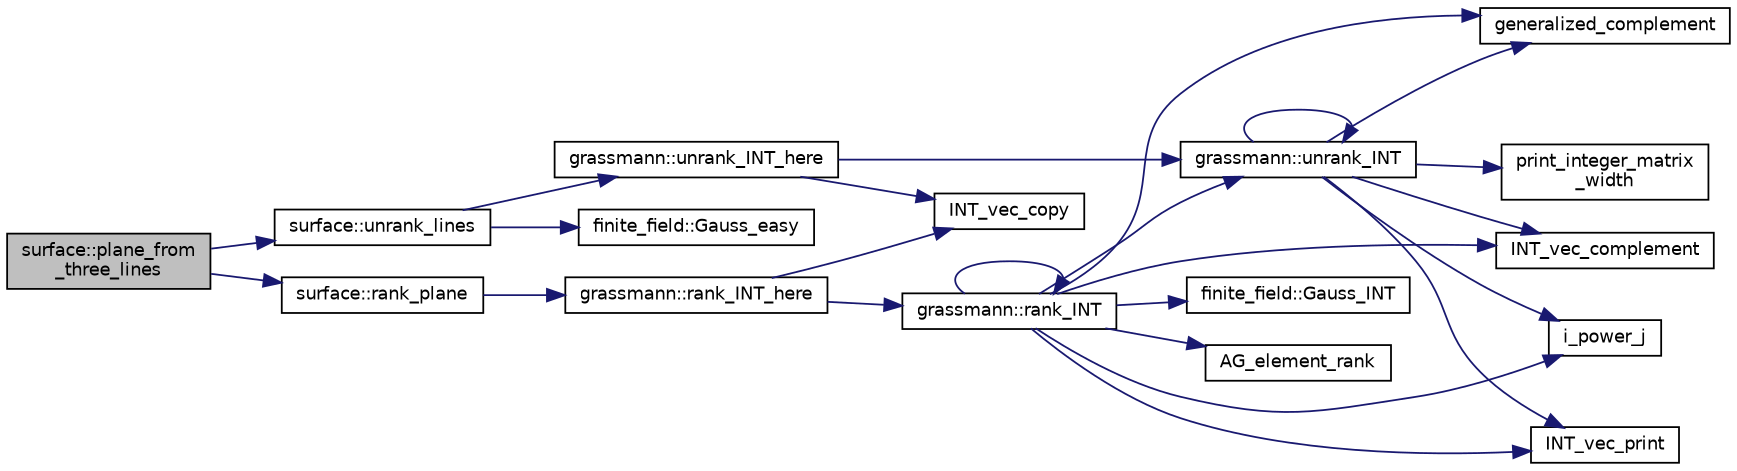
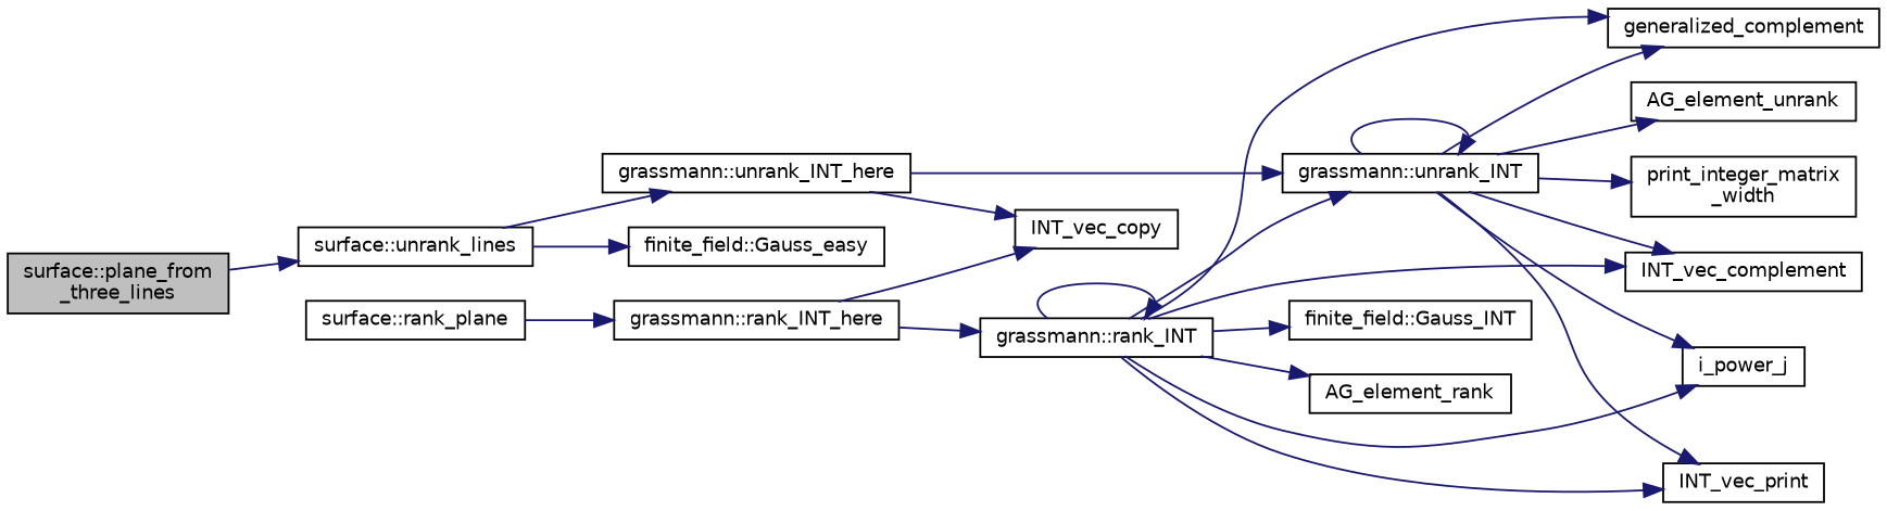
  digraph {
    rankdir=LR
    node [color=black fillcolor=white fontname=Helvetica fontsize=10 shape=record style=filled]
    edge [color=midnightblue fontname=Helvetica fontsize=10 labelfontname=Helvetica labelfontsize=10 style=solid]
    n1 [fillcolor=grey75 fontcolor=black height=0.2 label="surface::plane_from\l_three_lines" width=0.4]
    n2 [height=0.2 label="surface::unrank_lines" width=0.4]
    n3 [height=0.2 label="surface::rank_plane" width=0.4]
    n4 [height=0.2 label="finite_field::Gauss_easy" width=0.4]
    n5 [height=0.2 label="grassmann::unrank_INT_here" width=0.4]
    n6 [height=0.2 label="grassmann::rank_INT_here" width=0.4]
    n7 [height=0.2 label="grassmann::unrank_INT" width=0.4]
    n8 [height=0.2 label=INT_vec_copy width=0.4]
    n9 [height=0.2 label=generalized_complement width=0.4]
    n10 [height=0.2 label=i_power_j width=0.4]
+   n11 [height=0.2 label=AG_element_unrank width=0.4]
    n12 [height=0.2 label=INT_vec_print width=0.4]
    n13 [height=0.2 label=INT_vec_complement width=0.4]
    n14 [height=0.2 label="print_integer_matrix\l_width" width=0.4]
    n15 [height=0.2 label="grassmann::rank_INT" width=0.4]
    n16 [height=0.2 label="finite_field::Gauss_INT" width=0.4]
    n17 [height=0.2 label=AG_element_rank width=0.4]
    n1 -> n2
-   n1 -> n3
    n2 -> n4
    n2 -> n5
    n3 -> n6
    n5 -> n7
    n5 -> n8
    n6 -> n8
    n6 -> n15
    n7 -> n7
    n7 -> n9
    n7 -> n10
+   n7 -> n11
    n7 -> n12
    n7 -> n13
    n7 -> n14
    n15 -> n7
    n15 -> n9
    n15 -> n10
    n15 -> n12
    n15 -> n13
    n15 -> n15
    n15 -> n16
    n15 -> n17
  }
